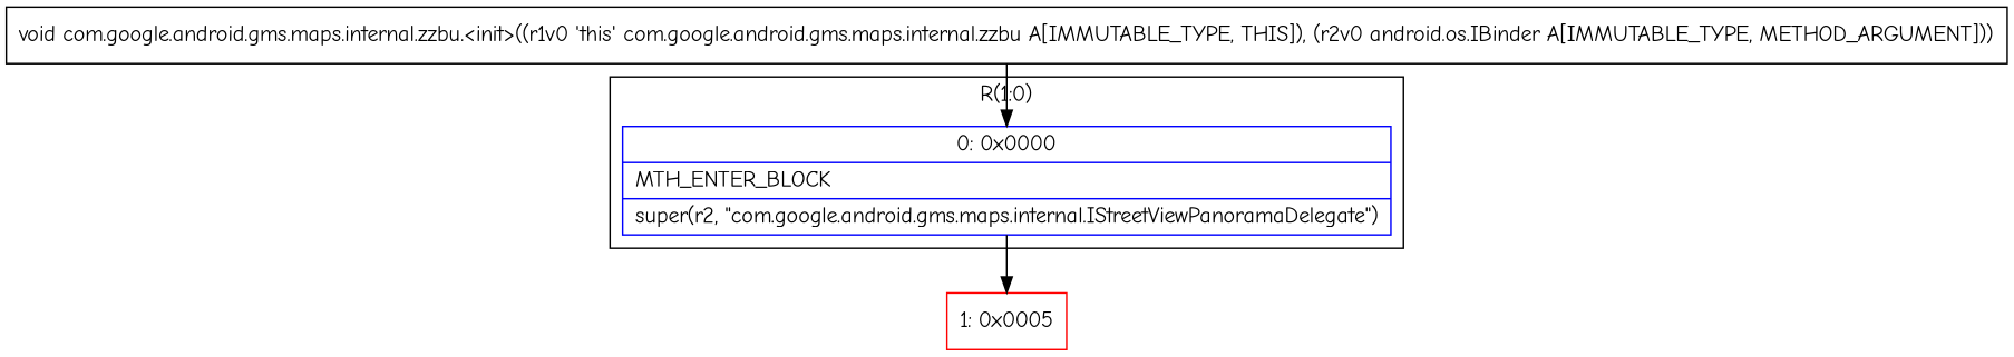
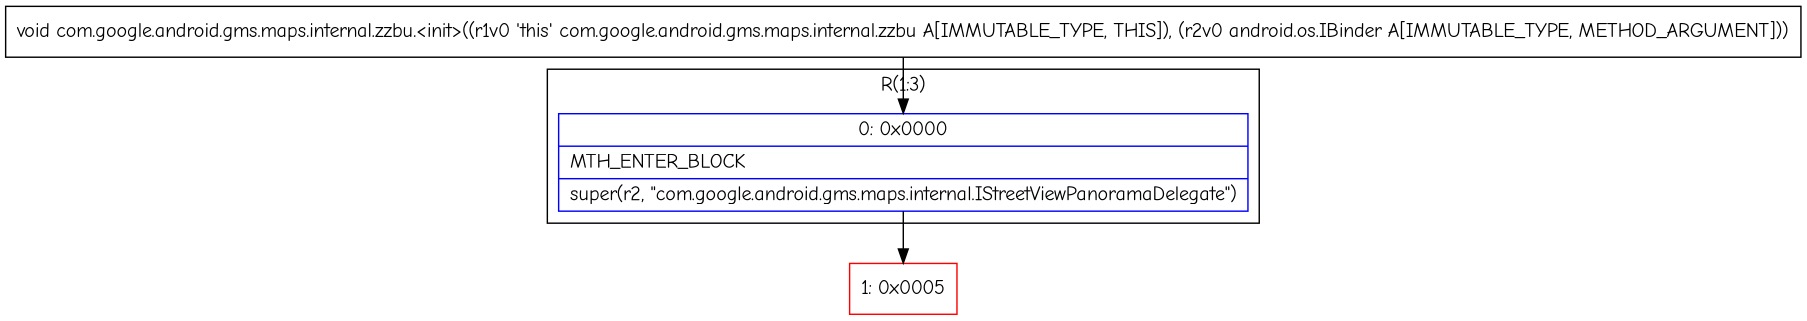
  digraph {
    fontname="Comic Neue"
    node [shape=record fontname="Comic Neue"]
    edge [fontname="Comic Neue"]
    n1 [color=blue label="{0\:\ 0x0000|MTH_ENTER_BLOCK\l|super(r2, \"com.google.android.gms.maps.internal.IStreetViewPanoramaDelegate\")\l}"]
    n2 [color=red label="{1\:\ 0x0005}"]
    n3 [label="{void com.google.android.gms.maps.internal.zzbu.\<init\>((r1v0 'this' com.google.android.gms.maps.internal.zzbu A[IMMUTABLE_TYPE, THIS]), (r2v0 android.os.IBinder A[IMMUTABLE_TYPE, METHOD_ARGUMENT])) }"]
    subgraph cluster_1 {
-     label="R(1:0)"
+     label="R(1:3)"
      n1
    }
    n1 -> n2
    n3 -> n1
  }
